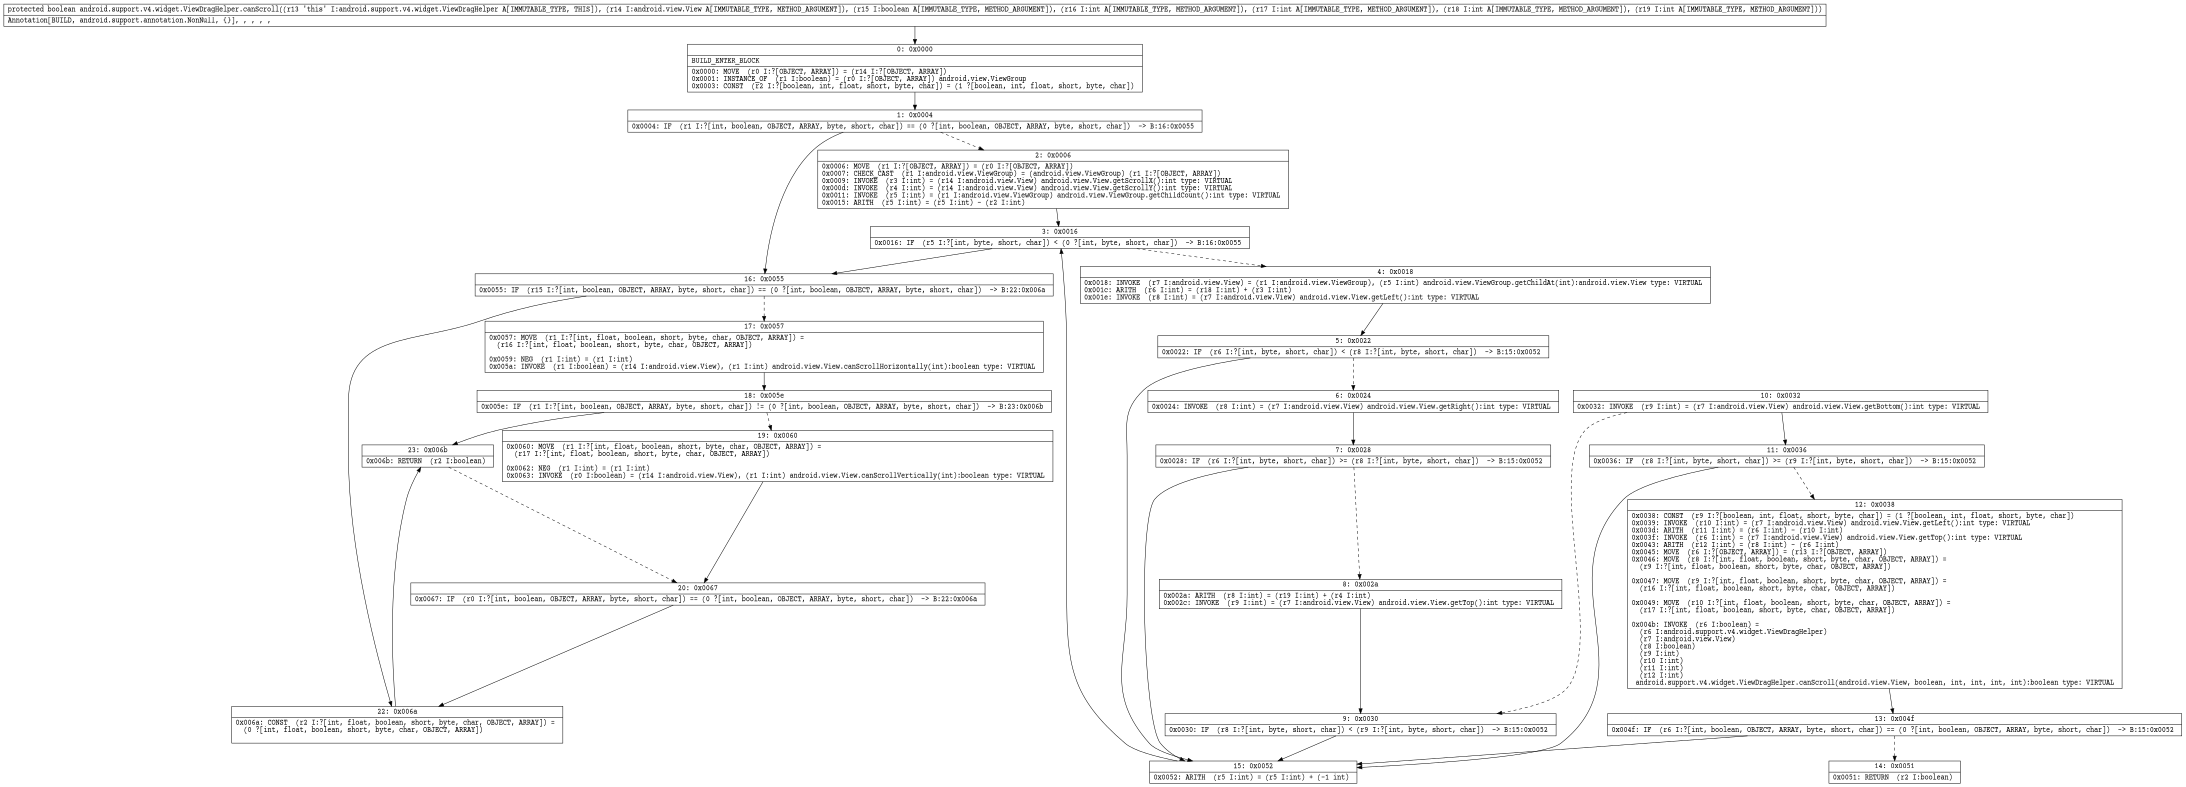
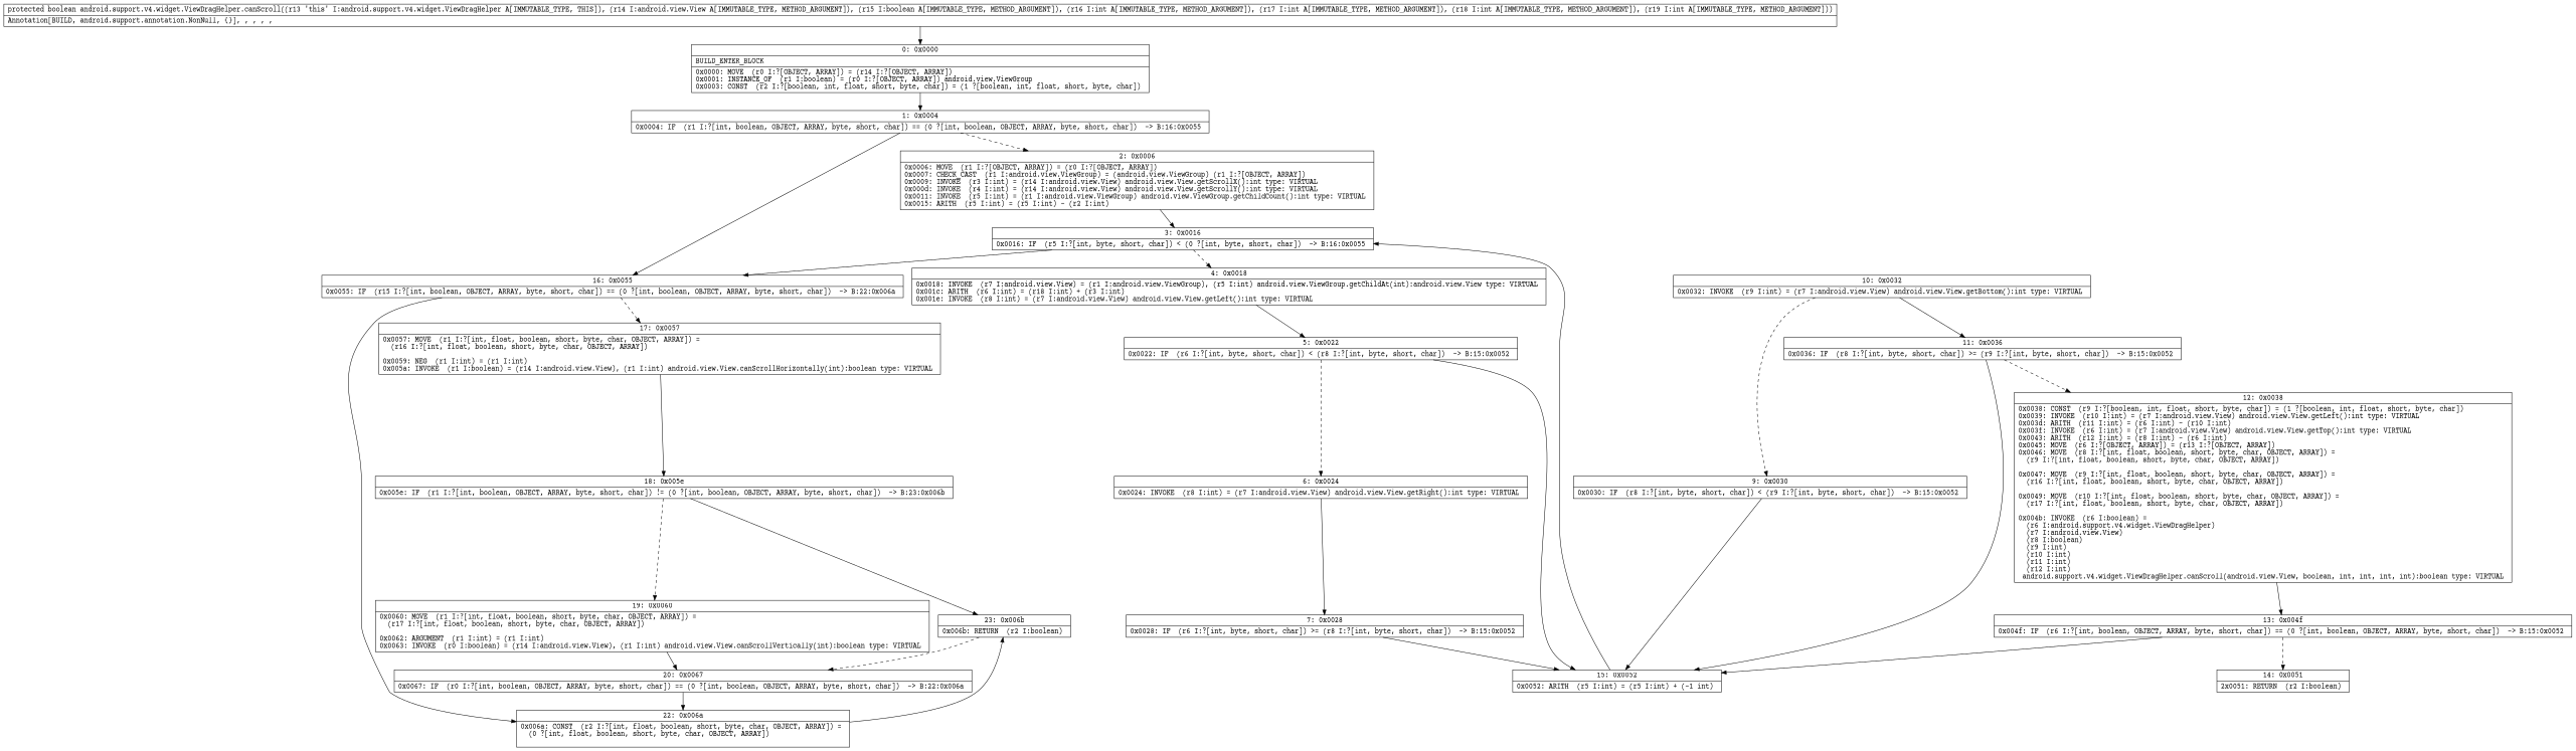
  digraph {
    fontname="Courier Prime"
    node [fontname="Courier Prime" shape=record]
    edge [fontname="Courier Prime"]
    n1 [label="{0\:\ 0x0000|BUILD_ENTER_BLOCK\l|0x0000: MOVE  (r0 I:?[OBJECT, ARRAY]) = (r14 I:?[OBJECT, ARRAY]) \l0x0001: INSTANCE_OF  (r1 I:boolean) = (r0 I:?[OBJECT, ARRAY]) android.view.ViewGroup \l0x0003: CONST  (r2 I:?[boolean, int, float, short, byte, char]) = (1 ?[boolean, int, float, short, byte, char]) \l}"]
    n2 [label="{1\:\ 0x0004|0x0004: IF  (r1 I:?[int, boolean, OBJECT, ARRAY, byte, short, char]) == (0 ?[int, boolean, OBJECT, ARRAY, byte, short, char])  \-\> B:16:0x0055 \l}"]
    n3 [label="{2\:\ 0x0006|0x0006: MOVE  (r1 I:?[OBJECT, ARRAY]) = (r0 I:?[OBJECT, ARRAY]) \l0x0007: CHECK_CAST  (r1 I:android.view.ViewGroup) = (android.view.ViewGroup) (r1 I:?[OBJECT, ARRAY]) \l0x0009: INVOKE  (r3 I:int) = (r14 I:android.view.View) android.view.View.getScrollX():int type: VIRTUAL \l0x000d: INVOKE  (r4 I:int) = (r14 I:android.view.View) android.view.View.getScrollY():int type: VIRTUAL \l0x0011: INVOKE  (r5 I:int) = (r1 I:android.view.ViewGroup) android.view.ViewGroup.getChildCount():int type: VIRTUAL \l0x0015: ARITH  (r5 I:int) = (r5 I:int) \- (r2 I:int) \l}"]
    n4 [label="{16\:\ 0x0055|0x0055: IF  (r15 I:?[int, boolean, OBJECT, ARRAY, byte, short, char]) == (0 ?[int, boolean, OBJECT, ARRAY, byte, short, char])  \-\> B:22:0x006a \l}"]
    n5 [label="{3\:\ 0x0016|0x0016: IF  (r5 I:?[int, byte, short, char]) \< (0 ?[int, byte, short, char])  \-\> B:16:0x0055 \l}"]
    n6 [label="{17\:\ 0x0057|0x0057: MOVE  (r1 I:?[int, float, boolean, short, byte, char, OBJECT, ARRAY]) = \l  (r16 I:?[int, float, boolean, short, byte, char, OBJECT, ARRAY])\l \l0x0059: NEG  (r1 I:int) = (r1 I:int) \l0x005a: INVOKE  (r1 I:boolean) = (r14 I:android.view.View), (r1 I:int) android.view.View.canScrollHorizontally(int):boolean type: VIRTUAL \l}"]
    n7 [label="{22\:\ 0x006a|0x006a: CONST  (r2 I:?[int, float, boolean, short, byte, char, OBJECT, ARRAY]) = \l  (0 ?[int, float, boolean, short, byte, char, OBJECT, ARRAY])\l \l}"]
    n8 [label="{4\:\ 0x0018|0x0018: INVOKE  (r7 I:android.view.View) = (r1 I:android.view.ViewGroup), (r5 I:int) android.view.ViewGroup.getChildAt(int):android.view.View type: VIRTUAL \l0x001c: ARITH  (r6 I:int) = (r18 I:int) + (r3 I:int) \l0x001e: INVOKE  (r8 I:int) = (r7 I:android.view.View) android.view.View.getLeft():int type: VIRTUAL \l}"]
    n9 [label="{5\:\ 0x0022|0x0022: IF  (r6 I:?[int, byte, short, char]) \< (r8 I:?[int, byte, short, char])  \-\> B:15:0x0052 \l}"]
    n10 [label="{6\:\ 0x0024|0x0024: INVOKE  (r8 I:int) = (r7 I:android.view.View) android.view.View.getRight():int type: VIRTUAL \l}"]
    n11 [label="{15\:\ 0x0052|0x0052: ARITH  (r5 I:int) = (r5 I:int) + (\-1 int) \l}"]
    n12 [label="{7\:\ 0x0028|0x0028: IF  (r6 I:?[int, byte, short, char]) \>= (r8 I:?[int, byte, short, char])  \-\> B:15:0x0052 \l}"]
-   n13 [label="{8\:\ 0x002a|0x002a: ARITH  (r8 I:int) = (r19 I:int) + (r4 I:int) \l0x002c: INVOKE  (r9 I:int) = (r7 I:android.view.View) android.view.View.getTop():int type: VIRTUAL \l}"]
    n14 [label="{9\:\ 0x0030|0x0030: IF  (r8 I:?[int, byte, short, char]) \< (r9 I:?[int, byte, short, char])  \-\> B:15:0x0052 \l}"]
    n15 [label="{10\:\ 0x0032|0x0032: INVOKE  (r9 I:int) = (r7 I:android.view.View) android.view.View.getBottom():int type: VIRTUAL \l}"]
    n16 [label="{11\:\ 0x0036|0x0036: IF  (r8 I:?[int, byte, short, char]) \>= (r9 I:?[int, byte, short, char])  \-\> B:15:0x0052 \l}"]
    n17 [label="{12\:\ 0x0038|0x0038: CONST  (r9 I:?[boolean, int, float, short, byte, char]) = (1 ?[boolean, int, float, short, byte, char]) \l0x0039: INVOKE  (r10 I:int) = (r7 I:android.view.View) android.view.View.getLeft():int type: VIRTUAL \l0x003d: ARITH  (r11 I:int) = (r6 I:int) \- (r10 I:int) \l0x003f: INVOKE  (r6 I:int) = (r7 I:android.view.View) android.view.View.getTop():int type: VIRTUAL \l0x0043: ARITH  (r12 I:int) = (r8 I:int) \- (r6 I:int) \l0x0045: MOVE  (r6 I:?[OBJECT, ARRAY]) = (r13 I:?[OBJECT, ARRAY]) \l0x0046: MOVE  (r8 I:?[int, float, boolean, short, byte, char, OBJECT, ARRAY]) = \l  (r9 I:?[int, float, boolean, short, byte, char, OBJECT, ARRAY])\l \l0x0047: MOVE  (r9 I:?[int, float, boolean, short, byte, char, OBJECT, ARRAY]) = \l  (r16 I:?[int, float, boolean, short, byte, char, OBJECT, ARRAY])\l \l0x0049: MOVE  (r10 I:?[int, float, boolean, short, byte, char, OBJECT, ARRAY]) = \l  (r17 I:?[int, float, boolean, short, byte, char, OBJECT, ARRAY])\l \l0x004b: INVOKE  (r6 I:boolean) = \l  (r6 I:android.support.v4.widget.ViewDragHelper)\l  (r7 I:android.view.View)\l  (r8 I:boolean)\l  (r9 I:int)\l  (r10 I:int)\l  (r11 I:int)\l  (r12 I:int)\l android.support.v4.widget.ViewDragHelper.canScroll(android.view.View, boolean, int, int, int, int):boolean type: VIRTUAL \l}"]
    n18 [label="{13\:\ 0x004f|0x004f: IF  (r6 I:?[int, boolean, OBJECT, ARRAY, byte, short, char]) == (0 ?[int, boolean, OBJECT, ARRAY, byte, short, char])  \-\> B:15:0x0052 \l}"]
-   n19 [label="{14\:\ 0x0051|0x0051: RETURN  (r2 I:boolean) \l}"]
+   n19 [label="{14\:\ 0x0051|2x0051: RETURN  (r2 I:boolean) \l}"]
    n20 [label="{18\:\ 0x005e|0x005e: IF  (r1 I:?[int, boolean, OBJECT, ARRAY, byte, short, char]) != (0 ?[int, boolean, OBJECT, ARRAY, byte, short, char])  \-\> B:23:0x006b \l}"]
    n21 [label="{23\:\ 0x006b|0x006b: RETURN  (r2 I:boolean) \l}"]
-   n22 [label="{19\:\ 0x0060|0x0060: MOVE  (r1 I:?[int, float, boolean, short, byte, char, OBJECT, ARRAY]) = \l  (r17 I:?[int, float, boolean, short, byte, char, OBJECT, ARRAY])\l \l0x0062: NEG  (r1 I:int) = (r1 I:int) \l0x0063: INVOKE  (r0 I:boolean) = (r14 I:android.view.View), (r1 I:int) android.view.View.canScrollVertically(int):boolean type: VIRTUAL \l}"]
+   n22 [label="{19\:\ 0x0060|0x0060: MOVE  (r1 I:?[int, float, boolean, short, byte, char, OBJECT, ARRAY]) = \l  (r17 I:?[int, float, boolean, short, byte, char, OBJECT, ARRAY])\l \l0x0062: ARGUMENT  (r1 I:int) = (r1 I:int) \l0x0063: INVOKE  (r0 I:boolean) = (r14 I:android.view.View), (r1 I:int) android.view.View.canScrollVertically(int):boolean type: VIRTUAL \l}"]
    n23 [label="{20\:\ 0x0067|0x0067: IF  (r0 I:?[int, boolean, OBJECT, ARRAY, byte, short, char]) == (0 ?[int, boolean, OBJECT, ARRAY, byte, short, char])  \-\> B:22:0x006a \l}"]
    n24 [label="{protected boolean android.support.v4.widget.ViewDragHelper.canScroll((r13 'this' I:android.support.v4.widget.ViewDragHelper A[IMMUTABLE_TYPE, THIS]), (r14 I:android.view.View A[IMMUTABLE_TYPE, METHOD_ARGUMENT]), (r15 I:boolean A[IMMUTABLE_TYPE, METHOD_ARGUMENT]), (r16 I:int A[IMMUTABLE_TYPE, METHOD_ARGUMENT]), (r17 I:int A[IMMUTABLE_TYPE, METHOD_ARGUMENT]), (r18 I:int A[IMMUTABLE_TYPE, METHOD_ARGUMENT]), (r19 I:int A[IMMUTABLE_TYPE, METHOD_ARGUMENT]))  | Annotation[BUILD, android.support.annotation.NonNull, \{\}], , , , , \l}"]
    n1 -> n2
    n2 -> n3 [style=dashed]
    n2 -> n4
    n3 -> n5
    n4 -> n6 [style=dashed]
    n4 -> n7
    n5 -> n4
    n5 -> n8 [style=dashed]
    n6 -> n20
    n7 -> n21
    n8 -> n9
    n9 -> n10 [style=dashed]
    n9 -> n11
    n10 -> n12
    n11 -> n5
    n12 -> n11
-   n12 -> n13 [style=dashed]
-   n13 -> n14
    n14 -> n11
    n15 -> n14 [style=dashed]
    n15 -> n16
    n16 -> n11
    n16 -> n17 [style=dashed]
    n17 -> n18
    n18 -> n11
    n18 -> n19 [style=dashed]
    n20 -> n21
    n20 -> n22 [style=dashed]
    n21 -> n23 [style=dashed]
    n22 -> n23
    n23 -> n7
    n24 -> n1
  }
